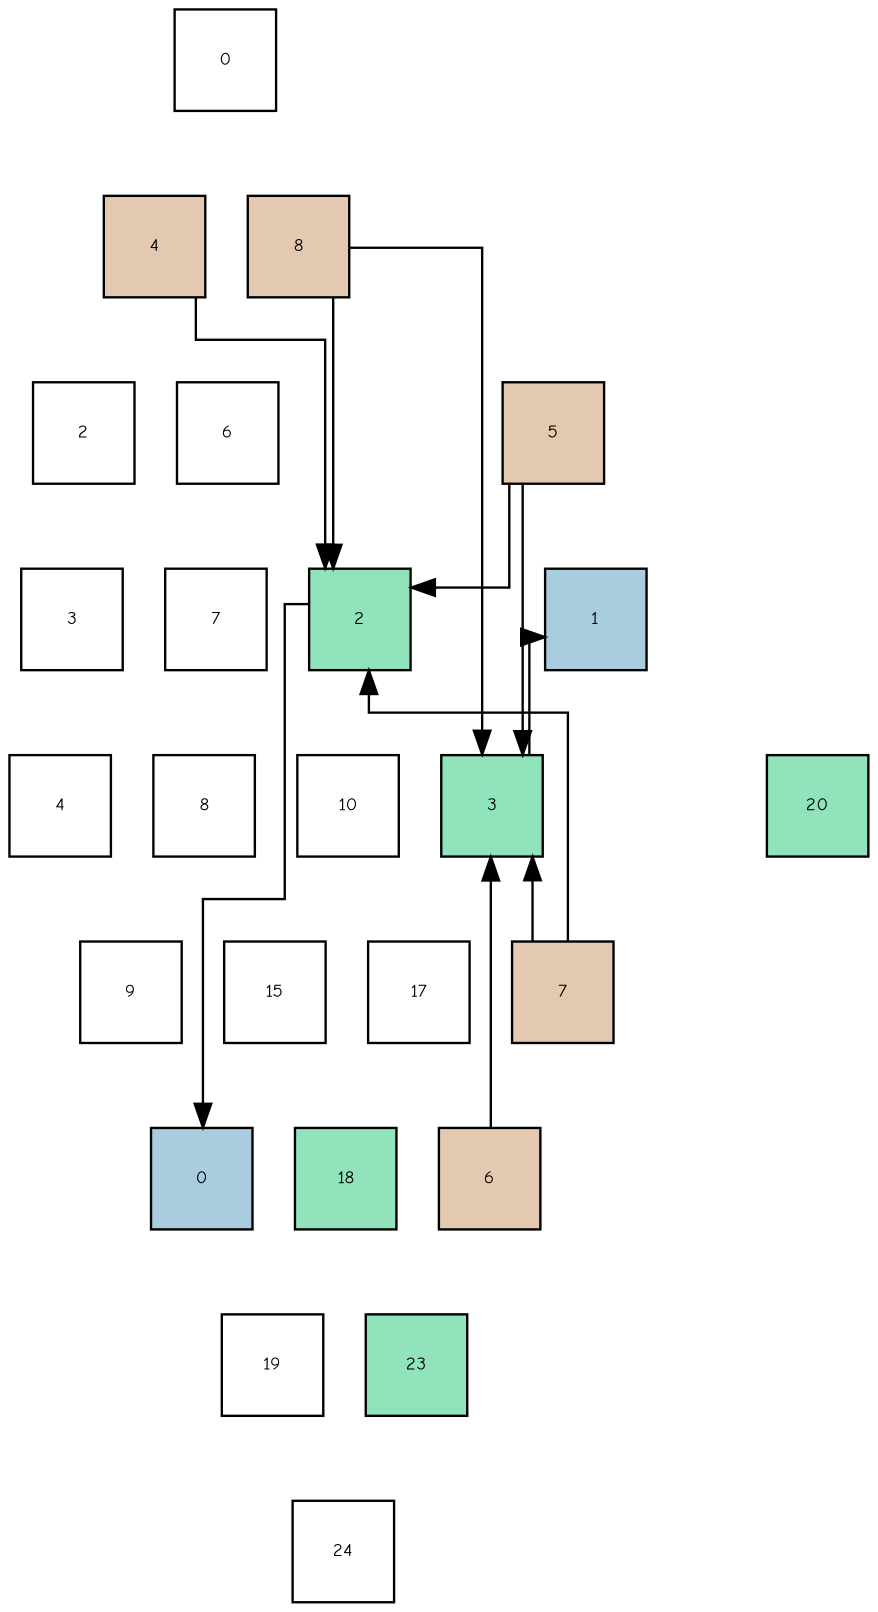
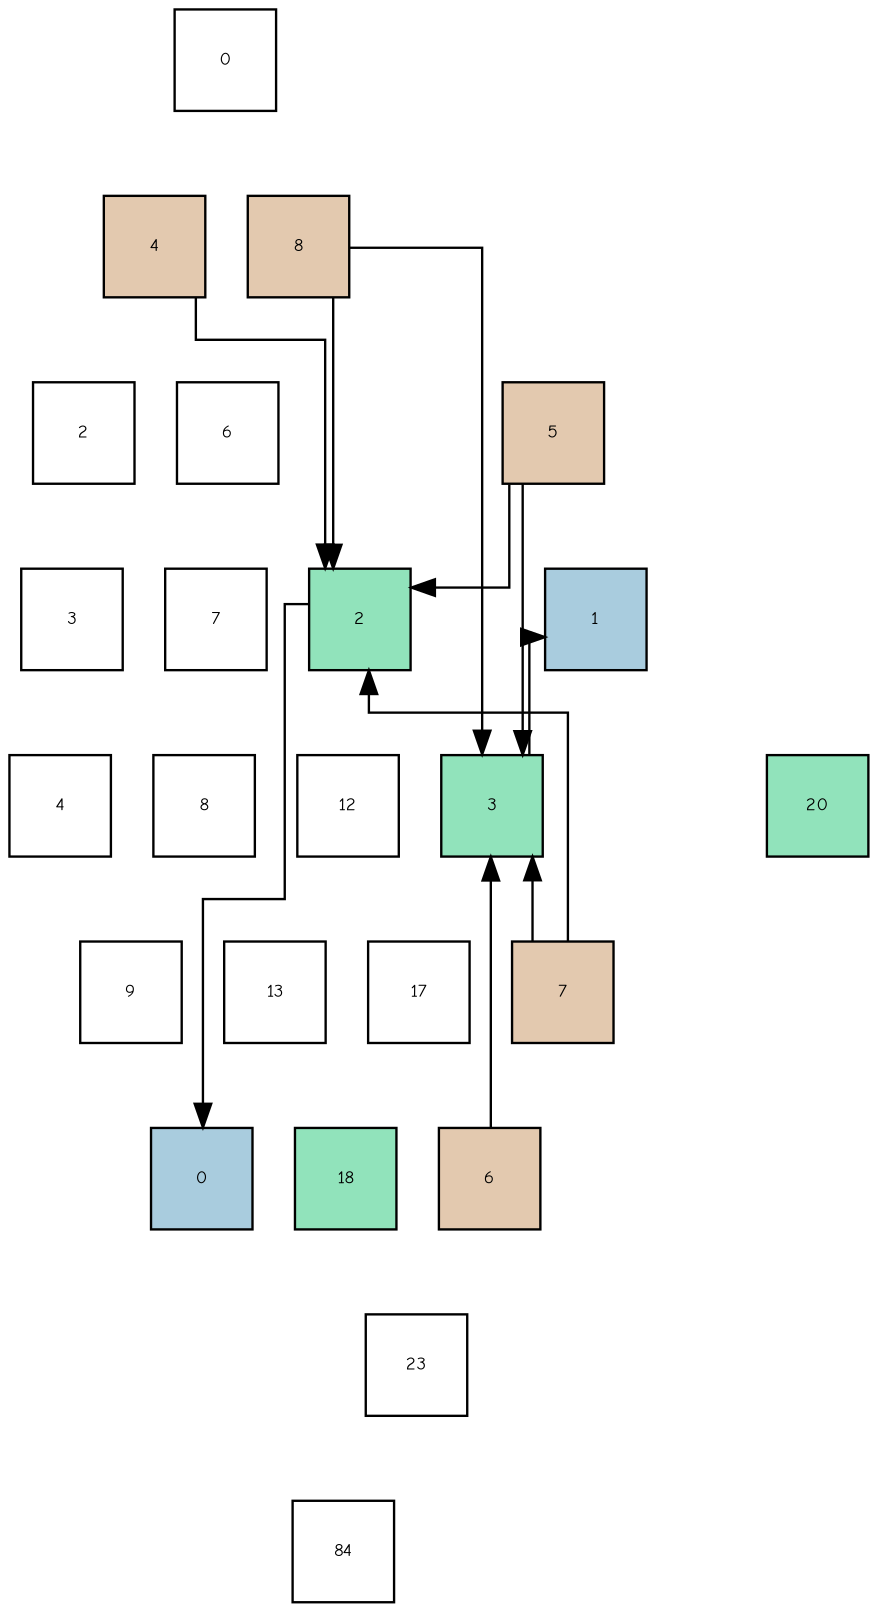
  digraph {
    fontname="Comic Neue"
    rank=same
    rankdir=TB
    splines=ortho
    node [fillcolor="#ffffff" fixedsize=true fontname="Comic Neue" fontsize=8 shape=square style=filled]
    edge [constraint=true fontname="Comic Neue" style=invis]
    n1 [label=0 width=0.6]
    n2 [fillcolor="#e3c9af" label=4 width=0.6]
    n3 [fillcolor="#e3c9af" label=8 width=0.6]
    n4 [label=2 width=0.6]
    n5 [label=6 width=0.6]
    n6 [fillcolor="#91e3bb" label=2 width=0.6]
    n7 [fillcolor="#e3c9af" label=5 width=0.6]
    n8 [fillcolor="#91e3bb" label=3 width=0.6]
    n9 [label=3 width=0.6]
    n10 [label=7 width=0.6]
-   n11 [label=10 width=0.6]
+   n11 [label=12 width=0.6]
    n12 [fillcolor="#a9ccde" label=0 width=0.6]
    n13 [label=4 width=0.6]
    n14 [label=8 width=0.6]
    n15 [label=9 width=0.6]
-   n16 [label=15 width=0.6]
+   n16 [label=13 width=0.6]
    n17 [fillcolor="#a9ccde" label=1 width=0.6]
    n18 [label=17 width=0.6]
    n19 [fillcolor="#e3c9af" label=7 width=0.6]
    n20 [fillcolor="#91e3bb" label=18 width=0.6]
-   n21 [label=19 width=0.6]
    n22 [fillcolor="#91e3bb" label=20 width=0.6]
    n23 [fillcolor="#e3c9af" label=6 width=0.6]
-   n24 [fillcolor="#91e3bb" label=23 width=0.6]
-   n25 [label=24 width=0.6]
+   n24 [label=23 width=0.6]
+   n25 [label=84 width=0.6]
    n1 -> n2
    n1 -> n3
    n2 -> n4
    n2 -> n5
    n2 -> n6 [constraint=false style=vis]
    n3 -> n5
    n3 -> n6 [constraint=false style=vis]
    n3 -> n7
    n3 -> n8 [constraint=false style=vis]
    n4 -> n9
    n4 -> n10
    n5 -> n6
    n5 -> n10
    n6 -> n8
    n6 -> n11
    n6 -> n12 [constraint=false style=vis]
    n7 -> n6 [constraint=false style=vis]
    n7 -> n6
    n7 -> n8 [constraint=false style=vis]
    n7 -> n17
    n8 -> n17 [constraint=false style=vis]
    n8 -> n18
    n8 -> n19
    n9 -> n13
    n9 -> n14
    n10 -> n11
    n10 -> n14
    n11 -> n16
    n11 -> n18
-   n12 -> n21
    n13 -> n15
    n14 -> n15
    n14 -> n16
    n15 -> n12
    n16 -> n12
    n16 -> n20
    n17 -> n8
    n17 -> n22
    n18 -> n20
    n18 -> n23
    n19 -> n6 [constraint=false style=vis]
    n19 -> n8 [constraint=false style=vis]
    n19 -> n23
-   n20 -> n21
    n20 -> n24
-   n21 -> n25
    n22 -> n19
    n23 -> n8 [constraint=false style=vis]
    n23 -> n24
    n24 -> n25
  }
